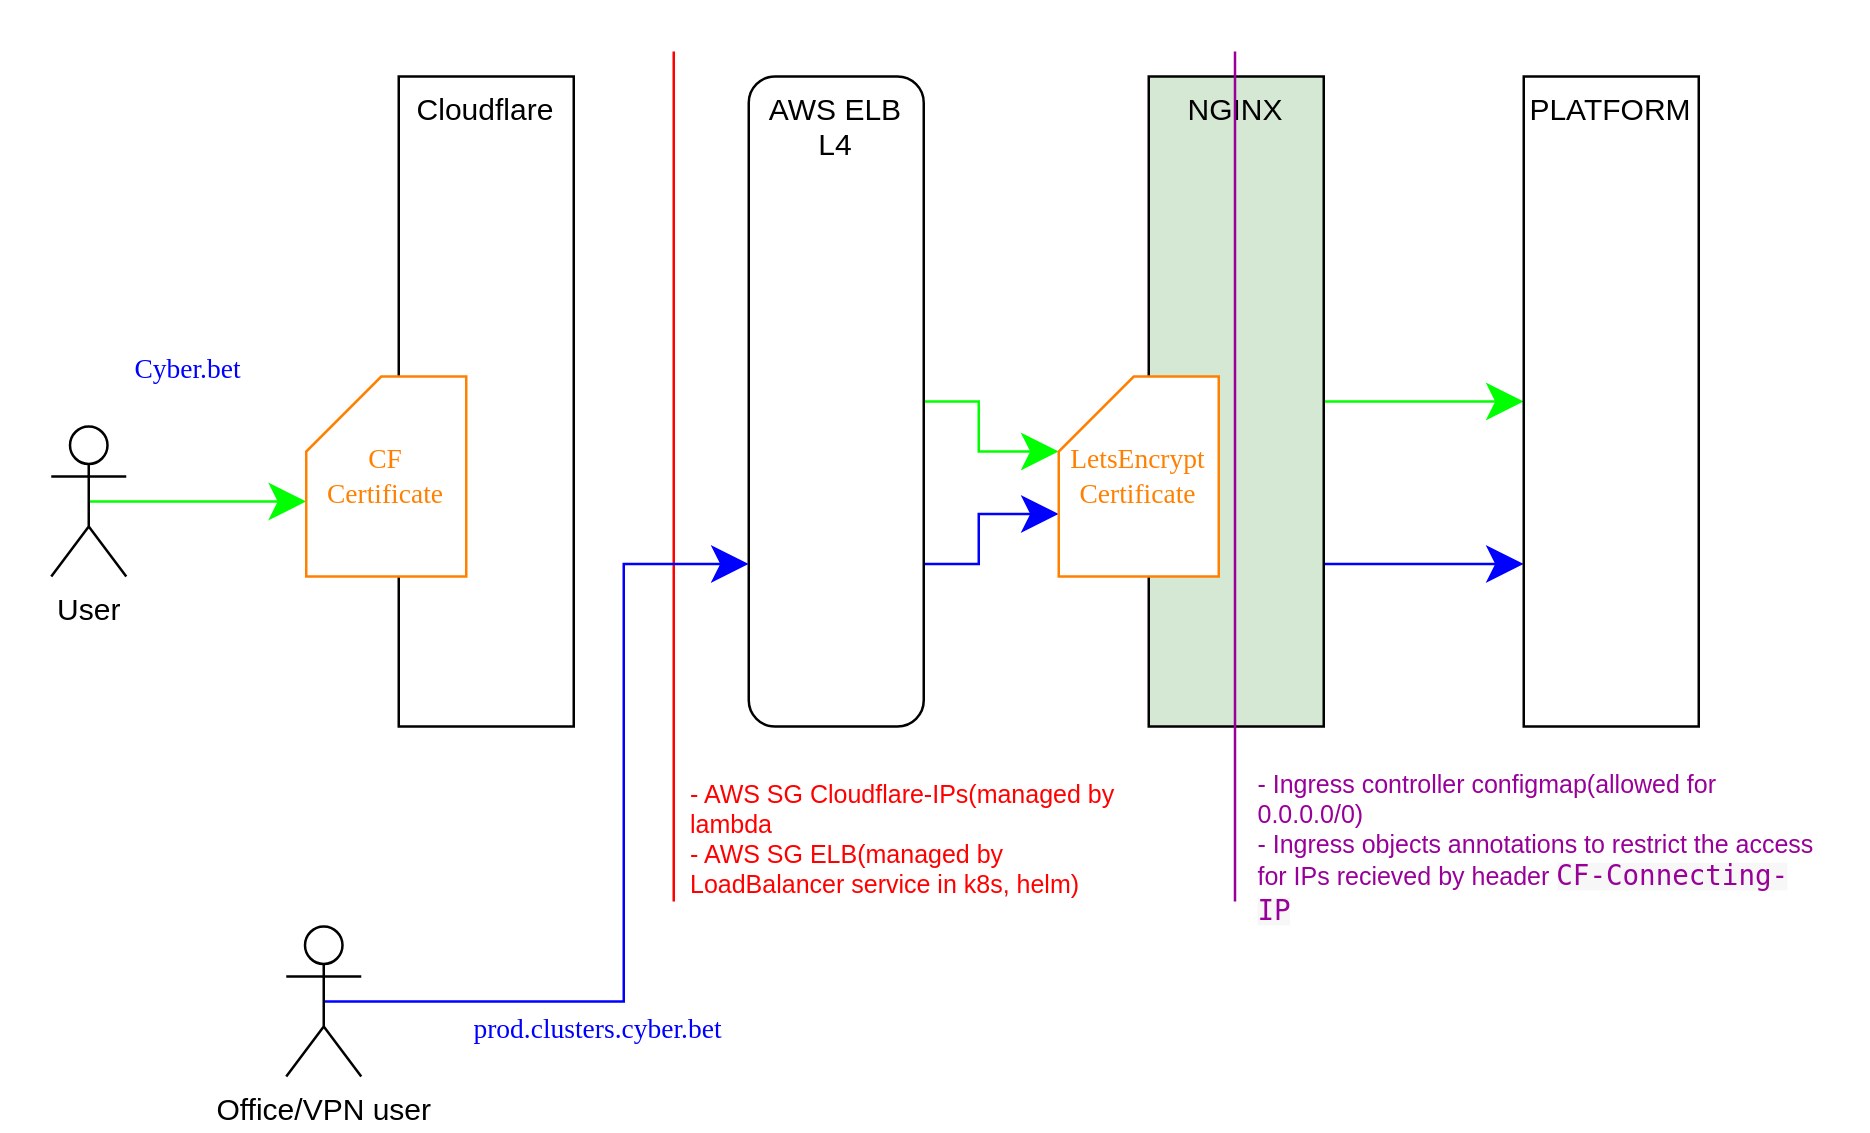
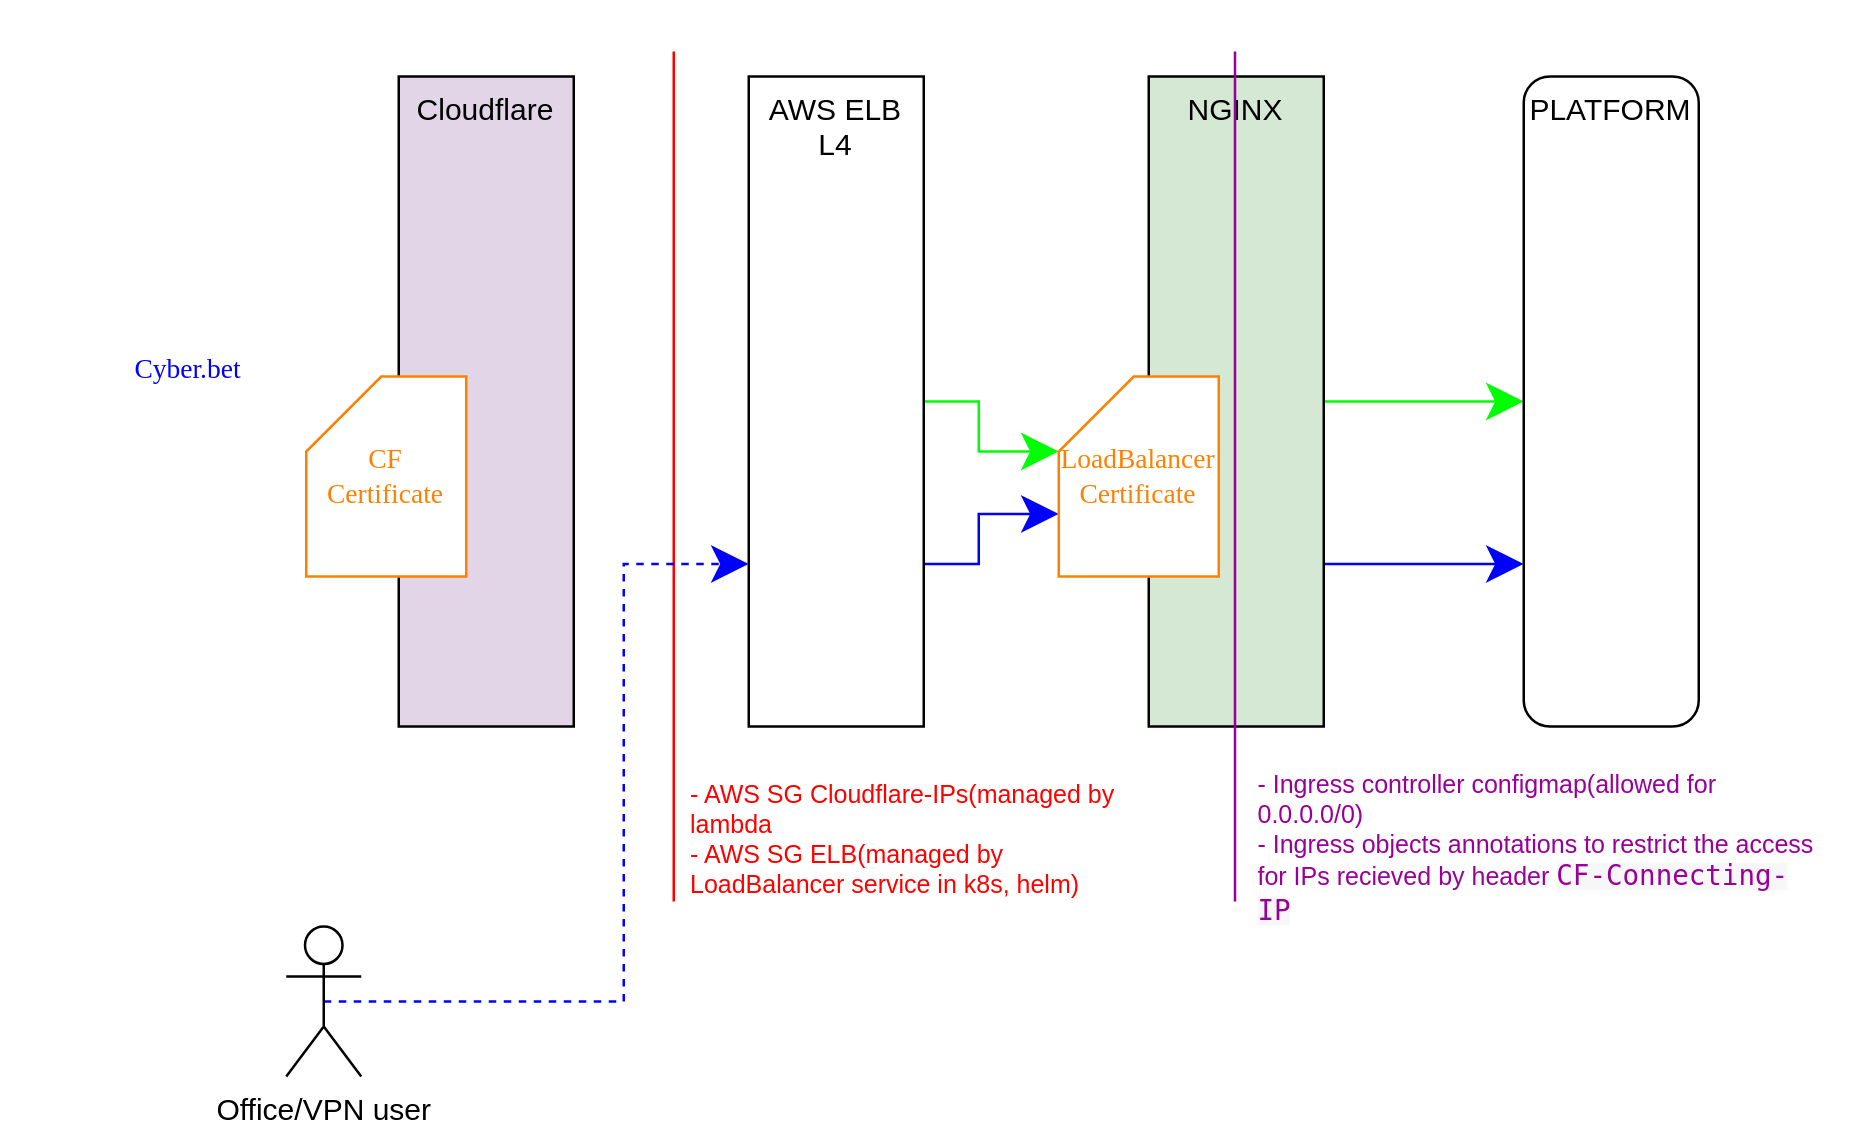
  <mxCell id="0" />
  <mxCell id="1" parent="0" />
- <mxCell id="2" style="edgeStyle=orthogonalEdgeStyle;rounded=0;orthogonalLoop=1;jettySize=auto;html=1;exitX=0.5;exitY=0.5;exitDx=0;exitDy=0;exitPerimeter=0;entryX=0;entryY=0;entryDx=0;entryDy=50;fontFamily=Georgia;fontSize=11;fontColor=#990099;startSize=12;endSize=12;strokeColor=#00FF00;entryPerimeter=0;" edge="1" parent="1" source="3" target="19"><mxGeometry relative="1" as="geometry" /></mxCell>
- <mxCell id="3" value="User" style="shape=umlActor;verticalLabelPosition=bottom;verticalAlign=top;html=1;outlineConnect=0;" vertex="1" parent="1"><mxGeometry x="20" y="170" width="30" height="60" as="geometry" /></mxCell>
- <mxCell id="4" value="Cloudflare" style="rounded=0;whiteSpace=wrap;html=1;verticalAlign=top;" vertex="1" parent="1"><mxGeometry x="159" y="30" width="70" height="260" as="geometry" /></mxCell>
+ <mxCell id="4" value="Cloudflare" style="rounded=0;whiteSpace=wrap;html=1;verticalAlign=top;fillColor=#e1d5e7;" vertex="1" parent="1"><mxGeometry x="159" y="30" width="70" height="260" as="geometry" /></mxCell>
  <mxCell id="5" style="edgeStyle=orthogonalEdgeStyle;rounded=0;orthogonalLoop=1;jettySize=auto;html=1;exitX=1;exitY=0.5;exitDx=0;exitDy=0;entryX=0;entryY=0;entryDx=0;entryDy=30;fontFamily=Georgia;fontSize=11;fontColor=#990099;startSize=12;endSize=12;strokeColor=#00FF00;entryPerimeter=0;" edge="1" parent="1" source="8" target="20"><mxGeometry relative="1" as="geometry" /></mxCell>
  <mxCell id="6" style="edgeStyle=orthogonalEdgeStyle;rounded=0;orthogonalLoop=1;jettySize=auto;html=1;exitX=1;exitY=0.75;exitDx=0;exitDy=0;entryX=0;entryY=0.75;entryDx=0;entryDy=0;fontFamily=Georgia;fontSize=11;fontColor=#990099;startSize=12;endSize=12;strokeColor=#0000FF;startArrow=none;dashed=1;" edge="1" parent="1" source="20" target="11"><mxGeometry relative="1" as="geometry" /></mxCell>
  <mxCell id="7" style="edgeStyle=orthogonalEdgeStyle;rounded=0;orthogonalLoop=1;jettySize=auto;html=1;exitX=1;exitY=0.75;exitDx=0;exitDy=0;entryX=0;entryY=0;entryDx=0;entryDy=55;entryPerimeter=0;fontFamily=Georgia;fontSize=11;fontColor=#FF8000;startSize=12;endSize=12;strokeColor=#0000FF;" edge="1" parent="1" source="8" target="20"><mxGeometry relative="1" as="geometry" /></mxCell>
- <mxCell id="8" value="AWS ELB L4" style="whiteSpace=wrap;html=1;verticalAlign=top;rounded=1;" vertex="1" parent="1"><mxGeometry x="299" y="30" width="70" height="260" as="geometry" /></mxCell>
+ <mxCell id="8" value="AWS ELB L4" style="rounded=0;whiteSpace=wrap;html=1;verticalAlign=top;" vertex="1" parent="1"><mxGeometry x="299" y="30" width="70" height="260" as="geometry" /></mxCell>
  <mxCell id="9" style="edgeStyle=orthogonalEdgeStyle;rounded=0;orthogonalLoop=1;jettySize=auto;html=1;exitX=1;exitY=0.5;exitDx=0;exitDy=0;entryX=0;entryY=0.5;entryDx=0;entryDy=0;fontFamily=Georgia;fontSize=11;fontColor=#990099;startSize=12;endSize=12;strokeColor=#00FF00;" edge="1" parent="1" source="11" target="14"><mxGeometry relative="1" as="geometry" /></mxCell>
  <mxCell id="10" style="edgeStyle=orthogonalEdgeStyle;rounded=0;orthogonalLoop=1;jettySize=auto;html=1;exitX=1;exitY=0.75;exitDx=0;exitDy=0;entryX=0;entryY=0.75;entryDx=0;entryDy=0;fontFamily=Georgia;fontSize=11;fontColor=#990099;startSize=12;endSize=12;strokeColor=#0000FF;" edge="1" parent="1" source="11" target="14"><mxGeometry relative="1" as="geometry" /></mxCell>
  <mxCell id="11" value="NGINX" style="rounded=0;whiteSpace=wrap;html=1;verticalAlign=top;fillColor=#d5e8d4;" vertex="1" parent="1"><mxGeometry x="459" y="30" width="70" height="260" as="geometry" /></mxCell>
  <mxCell id="12" value="" style="endArrow=none;html=1;rounded=0;fontColor=#FF0000;spacing=5;strokeColor=#FF0000;endSize=12;startSize=12;" edge="1" parent="1"><mxGeometry width="50" height="50" relative="1" as="geometry"><mxPoint x="269" y="360" as="sourcePoint" /><mxPoint x="269" y="20" as="targetPoint" /></mxGeometry></mxCell>
  <mxCell id="13" value="- AWS SG Cloudflare-IPs(managed by lambda&lt;br style=&quot;font-size: 10px&quot;&gt;&lt;div style=&quot;font-size: 10px&quot;&gt;&lt;span style=&quot;font-size: 10px&quot;&gt;- AWS SG ELB(managed by LoadBalancer service in k8s, helm)&amp;nbsp;&lt;/span&gt;&lt;/div&gt;" style="text;html=1;strokeColor=none;fillColor=none;align=left;verticalAlign=middle;whiteSpace=wrap;rounded=0;fontColor=#FF0000;fontSize=10;" vertex="1" parent="1"><mxGeometry x="274" y="310" width="185" height="50" as="geometry" /></mxCell>
- <mxCell id="14" value="PLATFORM" style="rounded=0;whiteSpace=wrap;html=1;verticalAlign=top;" vertex="1" parent="1"><mxGeometry x="609" y="30" width="70" height="260" as="geometry" /></mxCell>
+ <mxCell id="14" value="PLATFORM" style="whiteSpace=wrap;html=1;verticalAlign=top;rounded=1;" vertex="1" parent="1"><mxGeometry x="609" y="30" width="70" height="260" as="geometry" /></mxCell>
  <mxCell id="15" value="" style="endArrow=none;html=1;rounded=0;fontColor=#990099;spacing=5;strokeColor=#990099;endSize=12;startSize=12;" edge="1" parent="1"><mxGeometry width="50" height="50" relative="1" as="geometry"><mxPoint x="493.5" y="360" as="sourcePoint" /><mxPoint x="493.5" y="20" as="targetPoint" /></mxGeometry></mxCell>
  <mxCell id="16" value="- Ingress controller configmap(allowed for 0.0.0.0/0)&lt;br&gt;- Ingress objects annotations to restrict the access for IPs recieved by header&amp;nbsp;&lt;span style=&quot;font-family: monospace, monospace; background-color: rgb(247, 247, 247);&quot;&gt;&lt;font style=&quot;font-size: 11px&quot;&gt;CF-Connecting-IP&lt;/font&gt;&lt;/span&gt;" style="text;html=1;strokeColor=none;fillColor=none;align=left;verticalAlign=middle;whiteSpace=wrap;rounded=0;fontColor=#990099;fontSize=10;" vertex="1" parent="1"><mxGeometry x="501" y="314" width="225" height="50" as="geometry" /></mxCell>
- <mxCell id="17" style="edgeStyle=orthogonalEdgeStyle;rounded=0;orthogonalLoop=1;jettySize=auto;html=1;exitX=0.5;exitY=0.5;exitDx=0;exitDy=0;exitPerimeter=0;entryX=0;entryY=0.75;entryDx=0;entryDy=0;fontFamily=Georgia;fontSize=11;fontColor=#990099;startSize=12;endSize=12;strokeColor=#0000FF;" edge="1" parent="1" source="18" target="8"><mxGeometry relative="1" as="geometry"><Array as="points"><mxPoint x="249" y="400" /><mxPoint x="249" y="225" /></Array></mxGeometry></mxCell>
+ <mxCell id="17" style="edgeStyle=orthogonalEdgeStyle;rounded=0;orthogonalLoop=1;jettySize=auto;html=1;exitX=0.5;exitY=0.5;exitDx=0;exitDy=0;exitPerimeter=0;entryX=0;entryY=0.75;entryDx=0;entryDy=0;fontFamily=Georgia;fontSize=11;fontColor=#990099;startSize=12;endSize=12;strokeColor=#0000FF;dashed=1;" edge="1" parent="1" source="18" target="8"><mxGeometry relative="1" as="geometry"><Array as="points"><mxPoint x="249" y="400" /><mxPoint x="249" y="225" /></Array></mxGeometry></mxCell>
  <mxCell id="18" value="Office/VPN user" style="shape=umlActor;verticalLabelPosition=bottom;verticalAlign=top;html=1;outlineConnect=0;" vertex="1" parent="1"><mxGeometry x="114" y="370" width="30" height="60" as="geometry" /></mxCell>
  <mxCell id="19" value="&lt;font color=&quot;#ff8000&quot;&gt;CF Certificate&lt;/font&gt;" style="shape=card;whiteSpace=wrap;html=1;fontFamily=Georgia;fontSize=11;fontColor=#990099;strokeColor=#FF8000;" vertex="1" parent="1"><mxGeometry x="122" y="150" width="64" height="80" as="geometry" /></mxCell>
- <mxCell id="20" value="&lt;font color=&quot;#ff8000&quot;&gt;LetsEncrypt Certificate&lt;/font&gt;" style="shape=card;whiteSpace=wrap;html=1;fontFamily=Georgia;fontSize=11;fontColor=#990099;strokeColor=#FF8000;" vertex="1" parent="1"><mxGeometry x="423" y="150" width="64" height="80" as="geometry" /></mxCell>
+ <mxCell id="20" value="&lt;font color=&quot;#ff8000&quot;&gt;LoadBalancer Certificate&lt;/font&gt;" style="shape=card;whiteSpace=wrap;html=1;fontFamily=Georgia;fontSize=11;fontColor=#990099;strokeColor=#FF8000;" vertex="1" parent="1"><mxGeometry x="423" y="150" width="64" height="80" as="geometry" /></mxCell>
  <mxCell id="21" value="&lt;font color=&quot;#0000ff&quot;&gt;Cyber.bet&lt;/font&gt;" style="text;html=1;strokeColor=none;fillColor=none;align=center;verticalAlign=middle;whiteSpace=wrap;rounded=0;fontFamily=Georgia;fontSize=11;fontColor=#FF8000;" vertex="1" parent="1"><mxGeometry x="45" y="132" width="60" height="30" as="geometry" /></mxCell>
- <mxCell id="22" value="&lt;font color=&quot;#0000ff&quot;&gt;prod.clusters.cyber.bet&lt;/font&gt;" style="text;html=1;strokeColor=none;fillColor=none;align=center;verticalAlign=middle;whiteSpace=wrap;rounded=0;fontFamily=Georgia;fontSize=11;fontColor=#FF8000;" vertex="1" parent="1"><mxGeometry x="209" y="396" width="60" height="30" as="geometry" /></mxCell>
